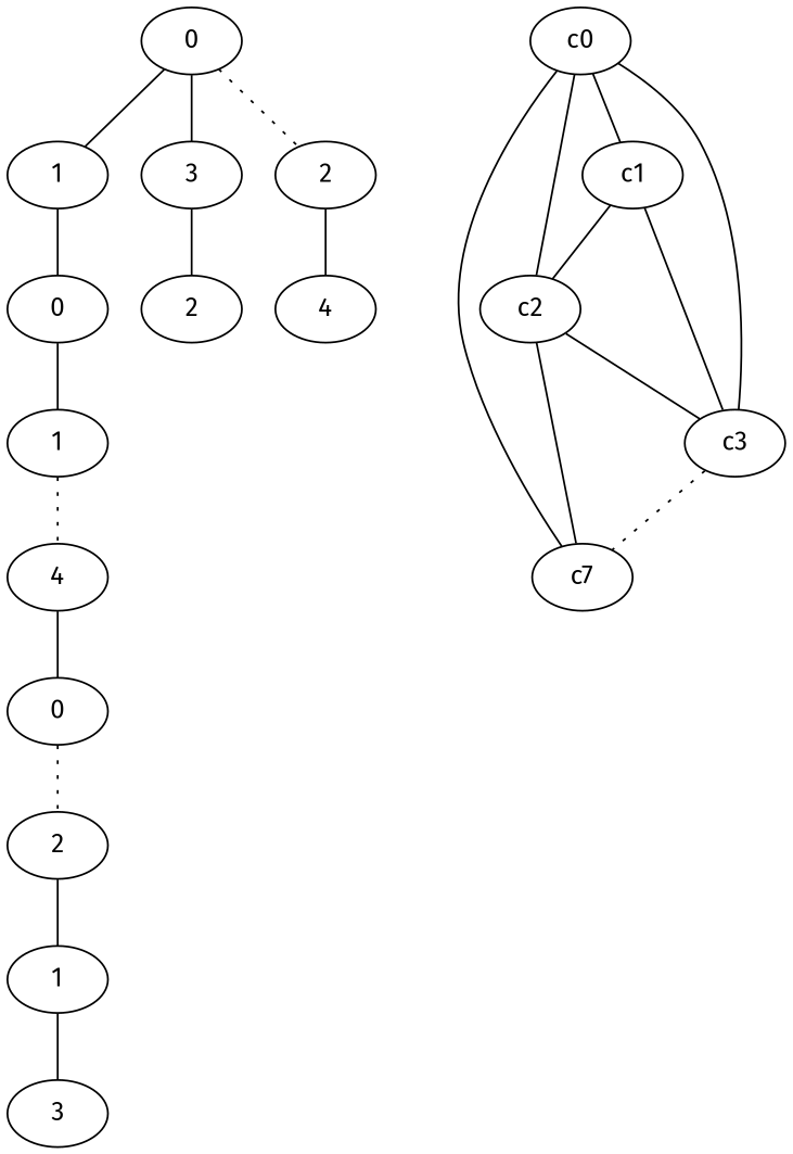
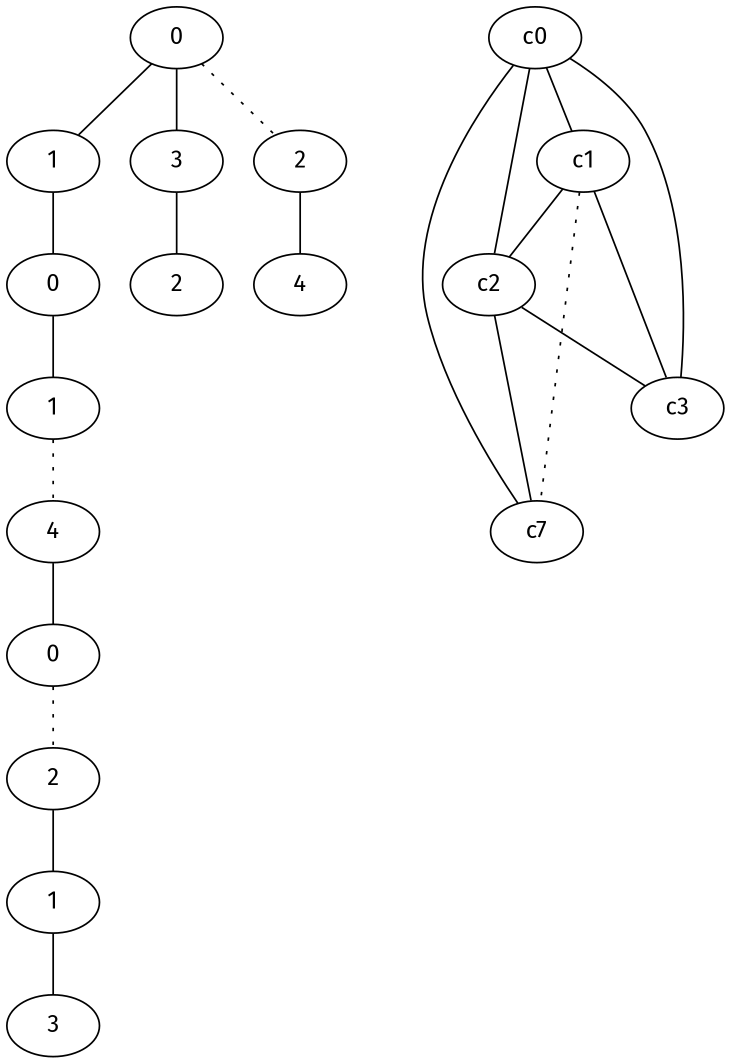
  graph {
    fontname="Fira Sans"
    node [fontname="Fira Sans"]
    edge [fontname="Fira Sans"]
    n1 [label=0]
    n2 [label=1]
    n3 [label=3]
    n4 [label=2]
    n5 [label=0]
    n6 [label=2]
    n7 [label=4]
    n8 [label=1]
    n9 [label=4]
    n10 [label=0]
    n11 [label=2]
    n12 [label=1]
    n13 [label=3]
    c0
    c1
    c2
    c3
    n18 [label=c7]
    n1 -- n2
    n1 -- n3
    n1 -- n4 [style=dotted]
    n2 -- n5
    n3 -- n6
    n4 -- n7
    n5 -- n8
    n8 -- n9 [style=dotted]
    n9 -- n10
    n10 -- n11 [style=dotted]
    n11 -- n12
    n12 -- n13
    c0 -- c1
    c0 -- c2 [style=solid]
    c0 -- c3
    c0 -- n18
    c1 -- c2
    c1 -- c3
-   c3 -- n18 [style=dotted]
+   c1 -- n18 [style=dotted]
    c2 -- c3
    c2 -- n18
  }
